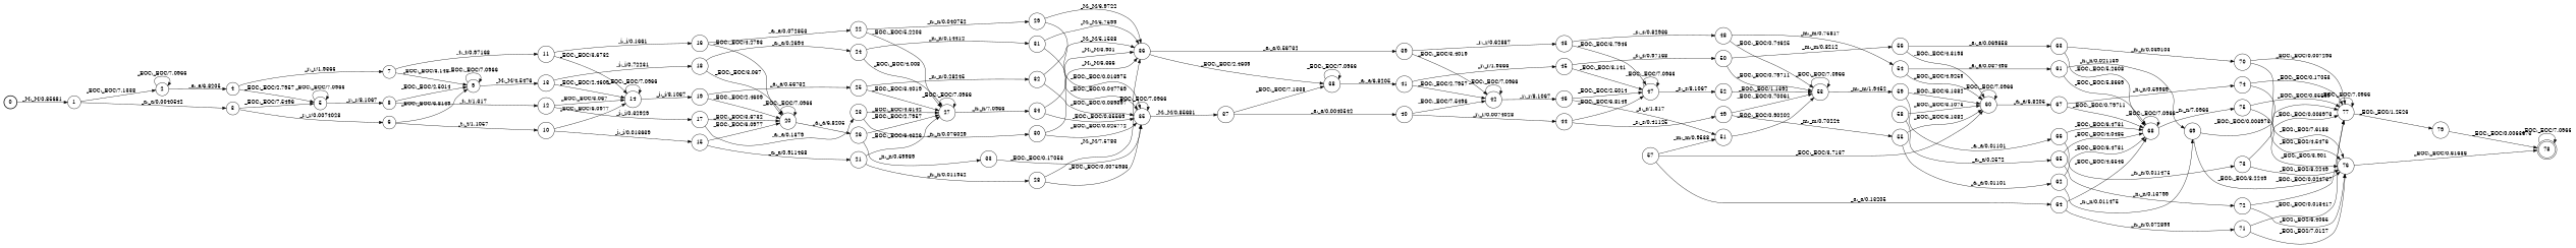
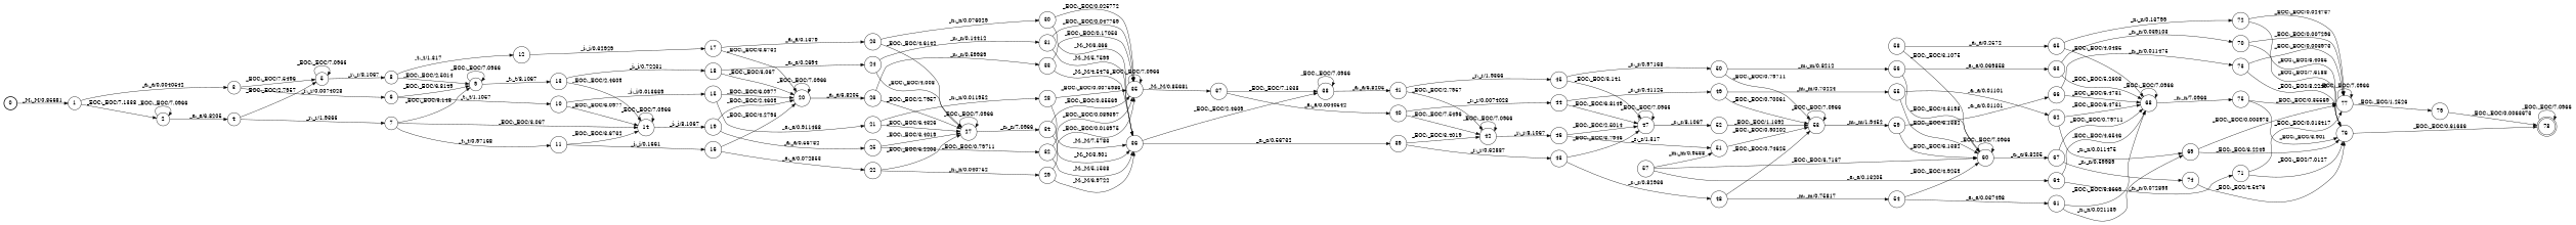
  digraph {
    nodesep=0.25
    rankdir=LR
    ranksep=0.4
    node [fontsize=14 shape=circle style=solid]
    edge [fontsize=14]
    n1 [label=0 style=bold]
    n2 [label=1]
    n3 [label=2]
    n4 [label=3]
    n5 [label=4]
    n6 [label=5]
    n7 [label=6]
    n8 [label=7]
    n9 [label=8]
    n10 [label=9]
    n11 [label=10]
    n12 [label=11]
    n13 [label=12]
    n14 [label=13]
    n15 [label=14]
    n16 [label=15]
    n17 [label=16]
    n18 [label=17]
    n19 [label=18]
    n20 [label=19]
    n21 [label=20]
    n22 [label=21]
    n23 [label=22]
    n24 [label=23]
    n25 [label=24]
    n26 [label=25]
    n27 [label=26]
    n28 [label=27]
    n29 [label=28]
    n30 [label=29]
    n31 [label=30]
    n32 [label=31]
    n33 [label=32]
    n34 [label=33]
    n35 [label=34]
    n36 [label=35]
    n37 [label=36]
    n38 [label=37]
    n39 [label=38]
    n40 [label=39]
    n41 [label=40]
    n42 [label=41]
    n43 [label=42]
    n44 [label=43]
    n45 [label=44]
    n46 [label=45]
    n47 [label=46]
    n48 [label=47]
    n49 [label=48]
    n50 [label=49]
    n51 [label=50]
    n52 [label=51]
    n53 [label=52]
    n54 [label=53]
    n55 [label=54]
    n56 [label=55]
    n57 [label=56]
    n58 [label=59]
    n59 [label=60]
    n60 [label=61]
    n61 [label=62]
    n62 [label=63]
    n63 [label=57]
    n64 [label=64]
    n65 [label=58]
    n66 [label=65]
    n67 [label=66]
    n68 [label=67]
    n69 [label=68]
    n70 [label=69]
    n71 [label=70]
    n72 [label=71]
    n73 [label=72]
    n74 [label=73]
    n75 [label=74]
    n76 [label=75]
    n77 [label=76]
    n78 [label=77]
    n79 [label=78 shape=doublecircle]
    n80 [label=79]
    n1 -> n2 [label="_M:_M/0.85681"]
    n2 -> n3 [label="_EOC:_EOC/7.1338"]
    n2 -> n4 [label="_a:_a/0.0040542"]
    n3 -> n3 [label="_EOC:_EOC/7.0966"]
    n3 -> n5 [label="_a:_a/6.8205"]
    n4 -> n6 [label="_EOC:_EOC/7.5496"]
    n4 -> n7 [label="_r:_r/0.0074028"]
    n5 -> n6 [label="_EOC:_EOC/2.7957"]
    n5 -> n8 [label="_r:_r/1.9366"]
    n6 -> n6 [label="_EOC:_EOC/7.0966"]
    n6 -> n9 [label="_r:_r/8.1067"]
    n7 -> n10 [label="_EOC:_EOC/6.8149"]
    n7 -> n11 [label="_t:_t/1.1057"]
    n8 -> n10 [label="_EOC:_EOC/3.148"]
    n8 -> n12 [label="_t:_t/0.97168"]
    n9 -> n10 [label="_EOC:_EOC/2.5014"]
    n9 -> n13 [label="_t:_t/1.317"]
    n10 -> n10 [label="_EOC:_EOC/7.0966"]
-   n10 -> n14 [label="_M:_M/4.5476"]
+   n10 -> n14 [label="_t:_t/8.1067"]
    n11 -> n15 [label="_EOC:_EOC/6.0977"]
    n11 -> n16 [label="_i:_i/0.013639"]
    n12 -> n15 [label="_EOC:_EOC/3.6732"]
    n12 -> n17 [label="_i:_i/0.1661"]
-   n13 -> n15 [label="_EOC:_EOC/3.067"]
+   n8 -> n15 [label="_EOC:_EOC/3.067"]
    n13 -> n18 [label="_i:_i/0.32929"]
    n14 -> n15 [label="_EOC:_EOC/2.4609"]
    n14 -> n19 [label="_i:_i/0.72231"]
    n15 -> n15 [label="_EOC:_EOC/7.0966"]
    n15 -> n20 [label="_i:_i/8.1067"]
    n16 -> n21 [label="_EOC:_EOC/6.0977"]
    n16 -> n22 [label="_a:_a/0.911468"]
    n17 -> n21 [label="_EOC:_EOC/4.2793"]
    n17 -> n23 [label="_a:_a/0.072853"]
    n18 -> n21 [label="_EOC:_EOC/3.6732"]
    n18 -> n24 [label="_a:_a/0.1379"]
    n19 -> n21 [label="_EOC:_EOC/3.067"]
    n19 -> n25 [label="_a:_a/0.2694"]
    n20 -> n21 [label="_EOC:_EOC/2.4609"]
    n20 -> n26 [label="_a:_a/0.56732"]
    n21 -> n21 [label="_EOC:_EOC/7.0966"]
    n21 -> n27 [label="_a:_a/6.8205"]
    n22 -> n28 [label="_EOC:_EOC/6.4326"]
    n22 -> n29 [label="_n:_n/0.011952"]
    n23 -> n28 [label="_EOC:_EOC/5.2203"]
    n23 -> n30 [label="_n:_n/0.040752"]
    n24 -> n28 [label="_EOC:_EOC/4.6142"]
    n24 -> n31 [label="_n:_n/0.076029"]
    n25 -> n28 [label="_EOC:_EOC/4.008"]
    n25 -> n32 [label="_n:_n/0.14412"]
    n26 -> n28 [label="_EOC:_EOC/3.4019"]
-   n26 -> n33 [label="_n:_n/0.28245"]
+   n26 -> n33 [label="_EOC:_EOC/0.79711"]
    n27 -> n28 [label="_EOC:_EOC/2.7957"]
    n27 -> n34 [label="_n:_n/0.59989"]
    n28 -> n28 [label="_EOC:_EOC/7.0966"]
    n28 -> n35 [label="_n:_n/7.0966"]
    n29 -> n36 [label="_EOC:_EOC/0.0075986"]
    n29 -> n37 [label="_M:_M/7.5783"]
    n30 -> n36 [label="_EOC:_EOC/0.013975"]
    n30 -> n37 [label="_M:_M/6.9722"]
    n31 -> n36 [label="_EOC:_EOC/0.025772"]
    n31 -> n37 [label="_M:_M/6.366"]
    n32 -> n36 [label="_EOC:_EOC/0.047769"]
    n32 -> n37 [label="_M:_M/5.7599"]
    n33 -> n36 [label="_EOC:_EOC/0.089397"]
    n33 -> n37 [label="_M:_M/5.1538"]
    n34 -> n36 [label="_EOC:_EOC/0.17053"]
+   n34 -> n37 [label="_M:_M/4.5476"]
    n35 -> n36 [label="_EOC:_EOC/0.35569"]
    n35 -> n37 [label="_M:_M/3.901"]
    n36 -> n36 [label="_EOC:_EOC/7.0966"]
    n36 -> n38 [label="_M:_M/0.85681"]
    n37 -> n39 [label="_EOC:_EOC/2.4609"]
    n37 -> n40 [label="_a:_a/0.56732"]
    n38 -> n39 [label="_EOC:_EOC/7.1338"]
    n38 -> n41 [label="_a:_a/0.0040542"]
    n39 -> n39 [label="_EOC:_EOC/7.0966"]
    n39 -> n42 [label="_a:_a/6.8205"]
    n40 -> n43 [label="_EOC:_EOC/3.4019"]
    n40 -> n44 [label="_r:_r/0.62887"]
    n41 -> n43 [label="_EOC:_EOC/7.5496"]
    n41 -> n45 [label="_r:_r/0.0074028"]
    n42 -> n43 [label="_EOC:_EOC/2.7957"]
    n42 -> n46 [label="_r:_r/1.9366"]
    n43 -> n43 [label="_EOC:_EOC/7.0966"]
    n43 -> n47 [label="_r:_r/8.1067"]
    n44 -> n48 [label="_EOC:_EOC/3.7946"]
    n44 -> n49 [label="_s:_s/0.82936"]
    n45 -> n48 [label="_EOC:_EOC/6.8149"]
    n45 -> n50 [label="_s:_s/0.41125"]
    n46 -> n48 [label="_EOC:_EOC/3.141"]
    n46 -> n51 [label="_s:_s/0.97168"]
    n47 -> n48 [label="_EOC:_EOC/2.5014"]
    n47 -> n52 [label="_s:_s/1.317"]
    n48 -> n48 [label="_EOC:_EOC/7.0966"]
    n48 -> n53 [label="_s:_s/8.1067"]
    n49 -> n54 [label="_EOC:_EOC/0.74625"]
    n49 -> n55 [label="_m:_m/0.75817"]
    n50 -> n54 [label="_EOC:_EOC/0.70061"]
    n50 -> n56 [label="_m:_m/0.70224"]
    n51 -> n54 [label="_EOC:_EOC/0.79711"]
    n51 -> n57 [label="_m:_m/0.8212"]
    n52 -> n54 [label="_EOC:_EOC/0.90202"]
    n53 -> n54 [label="_EOC:_EOC/1.1392"]
    n54 -> n54 [label="_EOC:_EOC/7.0966"]
    n54 -> n58 [label="_m:_m/1.9452"]
    n55 -> n59 [label="_EOC:_EOC/4.9259"]
    n55 -> n60 [label="_a:_a/0.037498"]
    n56 -> n59 [label="_EOC:_EOC/6.1382"]
    n56 -> n61 [label="_a:_a/0.01101"]
    n57 -> n59 [label="_EOC:_EOC/4.3198"]
    n57 -> n62 [label="_a:_a/0.069858"]
    n58 -> n59 [label="_EOC:_EOC/6.1382"]
    n58 -> n67 [label="_a:_a/0.01101"]
    n59 -> n59 [label="_EOC:_EOC/7.0966"]
    n59 -> n68 [label="_a:_a/6.8205"]
    n60 -> n69 [label="_EOC:_EOC/5.8669"]
    n60 -> n70 [label="_n:_n/0.021139"]
    n61 -> n69 [label="_EOC:_EOC/6.4731"]
    n61 -> n70 [label="_n:_n/0.011475"]
    n62 -> n69 [label="_EOC:_EOC/5.2608"]
    n62 -> n71 [label="_n:_n/0.039103"]
    n63 -> n52 [label="_m:_m/0.9538"]
    n63 -> n59 [label="_EOC:_EOC/3.7137"]
    n63 -> n64 [label="_a:_a/0.13205"]
    n64 -> n69 [label="_EOC:_EOC/4.6546"]
    n64 -> n72 [label="_n:_n/0.072899"]
    n65 -> n59 [label="_EOC:_EOC/3.1075"]
    n65 -> n66 [label="_a:_a/0.2572"]
    n66 -> n69 [label="_EOC:_EOC/4.0485"]
    n66 -> n73 [label="_n:_n/0.13799"]
    n67 -> n69 [label="_EOC:_EOC/6.4731"]
    n67 -> n74 [label="_n:_n/0.011475"]
    n68 -> n69 [label="_EOC:_EOC/0.79711"]
    n68 -> n75 [label="_n:_n/0.59989"]
    n69 -> n69 [label="_EOC:_EOC/7.0966"]
    n69 -> n76 [label="_n:_n/7.0966"]
    n70 -> n77 [label="_EOS:_EOS/8.2249"]
    n70 -> n78 [label="_EOC:_EOC/0.003973"]
    n71 -> n77 [label="_EOS:_EOS/7.6188"]
    n71 -> n78 [label="_EOC:_EOC/0.007296"]
    n72 -> n77 [label="_EOS:_EOS/7.0127"]
    n72 -> n78 [label="_EOC:_EOC/0.013417"]
    n73 -> n77 [label="_EOS:_EOS/6.4065"]
    n73 -> n78 [label="_EOC:_EOC/0.024737"]
    n74 -> n77 [label="_EOS:_EOS/8.2249"]
    n74 -> n78 [label="_EOC:_EOC/0.003973"]
    n75 -> n77 [label="_EOS:_EOS/4.5476"]
-   n75 -> n78 [label="_EOC:_EOC/0.17053"]
    n76 -> n77 [label="_EOS:_EOS/3.901"]
    n76 -> n78 [label="_EOC:_EOC/0.35569"]
    n77 -> n79 [label="_EOC:_EOC/0.61636"]
    n78 -> n78 [label="_EOC:_EOC/7.0966"]
    n78 -> n80 [label="_EOS:_EOS/1.2526"]
    n79 -> n79 [label="_EOC:_EOC/7.0966"]
    n80 -> n79 [label="_EOC:_EOC/0.0063673"]
  }
